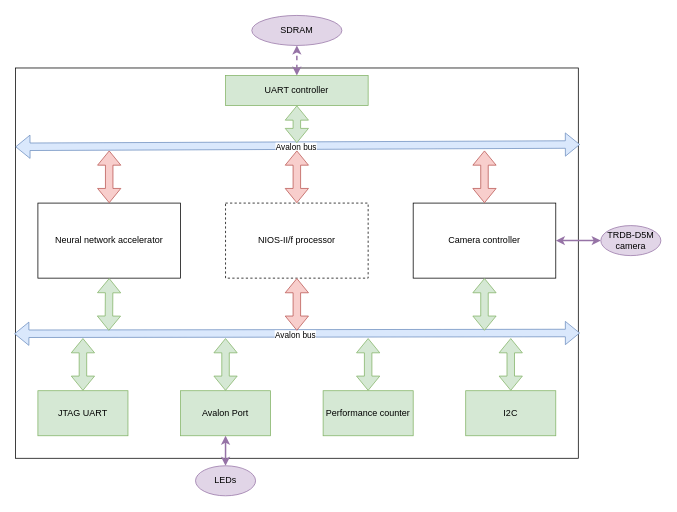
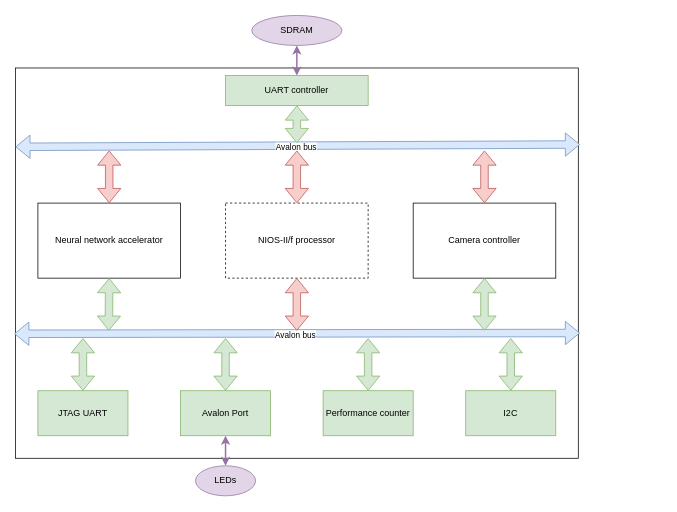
  <mxCell id="0" />
  <mxCell id="1" parent="0" />
  <mxCell id="2" value="" style="rounded=0;whiteSpace=wrap;html=1;" vertex="1" parent="1"><mxGeometry x="20" y="90" width="750" height="520" as="geometry" /></mxCell>
  <mxCell id="3" value="" style="shape=flexArrow;endArrow=classic;html=1;startArrow=block;exitX=1.003;exitY=0.196;exitDx=0;exitDy=0;exitPerimeter=0;entryX=0;entryY=0.202;entryDx=0;entryDy=0;entryPerimeter=0;fillColor=#dae8fc;strokeColor=#6c8ebf;" edge="1" parent="1" source="2" target="2"><mxGeometry width="50" height="50" relative="1" as="geometry"><mxPoint x="340" y="450" as="sourcePoint" /><mxPoint x="390" y="400" as="targetPoint" /></mxGeometry></mxCell>
  <mxCell id="4" value="Avalon bus" style="edgeLabel;html=1;align=center;verticalAlign=middle;resizable=0;points=[];" vertex="1" connectable="0" parent="3"><mxGeometry x="-0.072" y="2" relative="1" as="geometry"><mxPoint x="-30" as="offset" /></mxGeometry></mxCell>
  <mxCell id="5" value="UART controller" style="rounded=0;whiteSpace=wrap;html=1;fillColor=#d5e8d4;strokeColor=#82b366;" vertex="1" parent="1"><mxGeometry x="300" y="100" width="190" height="40" as="geometry" /></mxCell>
  <mxCell id="6" value="" style="shape=flexArrow;endArrow=classic;html=1;startArrow=block;exitX=0.5;exitY=1;exitDx=0;exitDy=0;fillColor=#d5e8d4;strokeColor=#82b366;" edge="1" parent="1" source="5"><mxGeometry width="50" height="50" relative="1" as="geometry"><mxPoint x="832.4" y="201.92" as="sourcePoint" /><mxPoint x="395" y="190" as="targetPoint" /></mxGeometry></mxCell>
  <mxCell id="7" value="SDRAM" style="ellipse;whiteSpace=wrap;html=1;fillColor=#e1d5e7;strokeColor=#9673a6;" vertex="1" parent="1"><mxGeometry x="335" y="20" width="120" height="40" as="geometry" /></mxCell>
- <mxCell id="8" value="" style="endArrow=classic;startArrow=classic;html=1;entryX=0.5;entryY=1;entryDx=0;entryDy=0;exitX=0.5;exitY=0;exitDx=0;exitDy=0;strokeWidth=2;fillColor=#e1d5e7;strokeColor=#9673a6;dashed=1;" edge="1" parent="1" source="5" target="7"><mxGeometry width="50" height="50" relative="1" as="geometry"><mxPoint x="340" y="350" as="sourcePoint" /><mxPoint x="390" y="300" as="targetPoint" /></mxGeometry></mxCell>
+ <mxCell id="8" value="" style="endArrow=classic;startArrow=classic;html=1;entryX=0.5;entryY=1;entryDx=0;entryDy=0;exitX=0.5;exitY=0;exitDx=0;exitDy=0;strokeWidth=2;fillColor=#e1d5e7;strokeColor=#9673a6;" edge="1" parent="1" source="5" target="7"><mxGeometry width="50" height="50" relative="1" as="geometry"><mxPoint x="340" y="350" as="sourcePoint" /><mxPoint x="390" y="300" as="targetPoint" /></mxGeometry></mxCell>
  <mxCell id="9" value="Neural network accelerator" style="rounded=0;whiteSpace=wrap;html=1;" vertex="1" parent="1"><mxGeometry x="50" y="270" width="190" height="100" as="geometry" /></mxCell>
  <mxCell id="10" value="NIOS-II/f processor" style="rounded=0;whiteSpace=wrap;html=1;dashed=1;" vertex="1" parent="1"><mxGeometry x="300" y="270" width="190" height="100" as="geometry" /></mxCell>
  <mxCell id="11" value="Camera controller" style="rounded=0;whiteSpace=wrap;html=1;" vertex="1" parent="1"><mxGeometry x="550" y="270" width="190" height="100" as="geometry" /></mxCell>
  <mxCell id="12" value="" style="shape=flexArrow;endArrow=classic;html=1;startArrow=block;fillColor=#f8cecc;strokeColor=#b85450;entryX=0.5;entryY=0;entryDx=0;entryDy=0;" edge="1" parent="1" target="9"><mxGeometry width="50" height="50" relative="1" as="geometry"><mxPoint x="145" y="200" as="sourcePoint" /><mxPoint x="430" y="200" as="targetPoint" /></mxGeometry></mxCell>
  <mxCell id="13" value="" style="shape=flexArrow;endArrow=classic;html=1;startArrow=block;fillColor=#f8cecc;strokeColor=#b85450;entryX=0.5;entryY=0;entryDx=0;entryDy=0;" edge="1" parent="1" target="10"><mxGeometry width="50" height="50" relative="1" as="geometry"><mxPoint x="395" y="200" as="sourcePoint" /><mxPoint x="155" y="280" as="targetPoint" /></mxGeometry></mxCell>
  <mxCell id="14" value="" style="shape=flexArrow;endArrow=classic;html=1;startArrow=block;fillColor=#f8cecc;strokeColor=#b85450;entryX=0.5;entryY=0;entryDx=0;entryDy=0;" edge="1" parent="1" target="11"><mxGeometry width="50" height="50" relative="1" as="geometry"><mxPoint x="645" y="200" as="sourcePoint" /><mxPoint x="165" y="290" as="targetPoint" /></mxGeometry></mxCell>
  <mxCell id="15" value="" style="shape=flexArrow;endArrow=classic;html=1;startArrow=block;exitX=1.003;exitY=0.679;exitDx=0;exitDy=0;exitPerimeter=0;entryX=-0.002;entryY=0.681;entryDx=0;entryDy=0;entryPerimeter=0;fillColor=#dae8fc;strokeColor=#6c8ebf;" edge="1" parent="1" source="2" target="2"><mxGeometry width="50" height="50" relative="1" as="geometry"><mxPoint x="832.4" y="201.92" as="sourcePoint" /><mxPoint x="30" y="205.04" as="targetPoint" /></mxGeometry></mxCell>
  <mxCell id="16" value="Avalon bus" style="edgeLabel;html=1;align=center;verticalAlign=middle;resizable=0;points=[];" vertex="1" connectable="0" parent="15"><mxGeometry x="-0.072" y="2" relative="1" as="geometry"><mxPoint x="-30" as="offset" /></mxGeometry></mxCell>
  <mxCell id="17" value="" style="shape=flexArrow;endArrow=classic;html=1;startArrow=block;fillColor=#d5e8d4;strokeColor=#82b366;entryX=0.5;entryY=0;entryDx=0;entryDy=0;exitX=0.5;exitY=1;exitDx=0;exitDy=0;" edge="1" parent="1" source="9"><mxGeometry width="50" height="50" relative="1" as="geometry"><mxPoint x="144.5" y="370" as="sourcePoint" /><mxPoint x="144.5" y="440" as="targetPoint" /></mxGeometry></mxCell>
  <mxCell id="18" value="" style="shape=flexArrow;endArrow=classic;html=1;startArrow=block;fillColor=#d5e8d4;strokeColor=#82b366;exitX=0.5;exitY=1;exitDx=0;exitDy=0;" edge="1" parent="1" source="11"><mxGeometry width="50" height="50" relative="1" as="geometry"><mxPoint x="694.5" y="370" as="sourcePoint" /><mxPoint x="645" y="440" as="targetPoint" /></mxGeometry></mxCell>
  <mxCell id="19" value="" style="shape=flexArrow;endArrow=classic;html=1;startArrow=block;fillColor=#f8cecc;strokeColor=#b85450;exitX=0.5;exitY=1;exitDx=0;exitDy=0;" edge="1" parent="1" source="10"><mxGeometry width="50" height="50" relative="1" as="geometry"><mxPoint x="430" y="210" as="sourcePoint" /><mxPoint x="395" y="440" as="targetPoint" /></mxGeometry></mxCell>
  <mxCell id="20" value="JTAG UART" style="rounded=0;whiteSpace=wrap;html=1;fillColor=#d5e8d4;strokeColor=#82b366;" vertex="1" parent="1"><mxGeometry x="50" y="520" width="120" height="60" as="geometry" /></mxCell>
  <mxCell id="21" value="" style="shape=flexArrow;endArrow=classic;html=1;startArrow=block;fillColor=#d5e8d4;strokeColor=#82b366;entryX=0.5;entryY=0;entryDx=0;entryDy=0;" edge="1" parent="1" target="20"><mxGeometry width="50" height="50" relative="1" as="geometry"><mxPoint x="110" y="450" as="sourcePoint" /><mxPoint x="119.5" y="520" as="targetPoint" /></mxGeometry></mxCell>
  <mxCell id="22" value="Avalon Port" style="rounded=0;whiteSpace=wrap;html=1;fillColor=#d5e8d4;strokeColor=#82b366;" vertex="1" parent="1"><mxGeometry x="240" y="520" width="120" height="60" as="geometry" /></mxCell>
  <mxCell id="23" value="Performance counter" style="rounded=0;whiteSpace=wrap;html=1;fillColor=#d5e8d4;strokeColor=#82b366;" vertex="1" parent="1"><mxGeometry x="430" y="520" width="120" height="60" as="geometry" /></mxCell>
- <mxCell id="24" value="" style="endArrow=classic;startArrow=classic;html=1;entryX=0;entryY=0.5;entryDx=0;entryDy=0;exitX=1;exitY=0.5;exitDx=0;exitDy=0;strokeWidth=2;fillColor=#e1d5e7;strokeColor=#9673a6;" edge="1" parent="1" source="11" target="25"><mxGeometry width="50" height="50" relative="1" as="geometry"><mxPoint x="430" y="110" as="sourcePoint" /><mxPoint x="430" y="70" as="targetPoint" /></mxGeometry></mxCell>
- <mxCell id="25" value="TRDB-D5M&lt;br&gt;camera" style="ellipse;whiteSpace=wrap;html=1;fillColor=#e1d5e7;strokeColor=#9673a6;" vertex="1" parent="1"><mxGeometry x="800" y="300" width="80" height="40" as="geometry" /></mxCell>
  <mxCell id="26" value="LEDs" style="ellipse;whiteSpace=wrap;html=1;fillColor=#e1d5e7;strokeColor=#9673a6;" vertex="1" parent="1"><mxGeometry x="260" y="620" width="80" height="40" as="geometry" /></mxCell>
  <mxCell id="27" value="" style="endArrow=classic;startArrow=classic;html=1;entryX=0.5;entryY=0;entryDx=0;entryDy=0;exitX=0.5;exitY=1;exitDx=0;exitDy=0;strokeWidth=2;fillColor=#e1d5e7;strokeColor=#9673a6;" edge="1" parent="1" source="22" target="26"><mxGeometry width="50" height="50" relative="1" as="geometry"><mxPoint x="800" y="330" as="sourcePoint" /><mxPoint x="860" y="330" as="targetPoint" /></mxGeometry></mxCell>
  <mxCell id="28" value="I2C" style="rounded=0;whiteSpace=wrap;html=1;fillColor=#d5e8d4;strokeColor=#82b366;" vertex="1" parent="1"><mxGeometry x="620" y="520" width="120" height="60" as="geometry" /></mxCell>
  <mxCell id="29" value="" style="shape=flexArrow;endArrow=classic;html=1;startArrow=block;fillColor=#d5e8d4;strokeColor=#82b366;entryX=0.5;entryY=0;entryDx=0;entryDy=0;" edge="1" parent="1" target="22"><mxGeometry width="50" height="50" relative="1" as="geometry"><mxPoint x="300" y="450" as="sourcePoint" /><mxPoint x="120" y="530" as="targetPoint" /></mxGeometry></mxCell>
  <mxCell id="30" value="" style="shape=flexArrow;endArrow=classic;html=1;startArrow=block;fillColor=#d5e8d4;strokeColor=#82b366;entryX=0.5;entryY=0;entryDx=0;entryDy=0;" edge="1" parent="1" target="23"><mxGeometry width="50" height="50" relative="1" as="geometry"><mxPoint x="490" y="450" as="sourcePoint" /><mxPoint x="130" y="540" as="targetPoint" /></mxGeometry></mxCell>
  <mxCell id="31" value="" style="shape=flexArrow;endArrow=classic;html=1;startArrow=block;fillColor=#d5e8d4;strokeColor=#82b366;entryX=0.5;entryY=0;entryDx=0;entryDy=0;" edge="1" parent="1" target="28"><mxGeometry width="50" height="50" relative="1" as="geometry"><mxPoint x="680" y="450" as="sourcePoint" /><mxPoint x="140" y="550" as="targetPoint" /></mxGeometry></mxCell>
